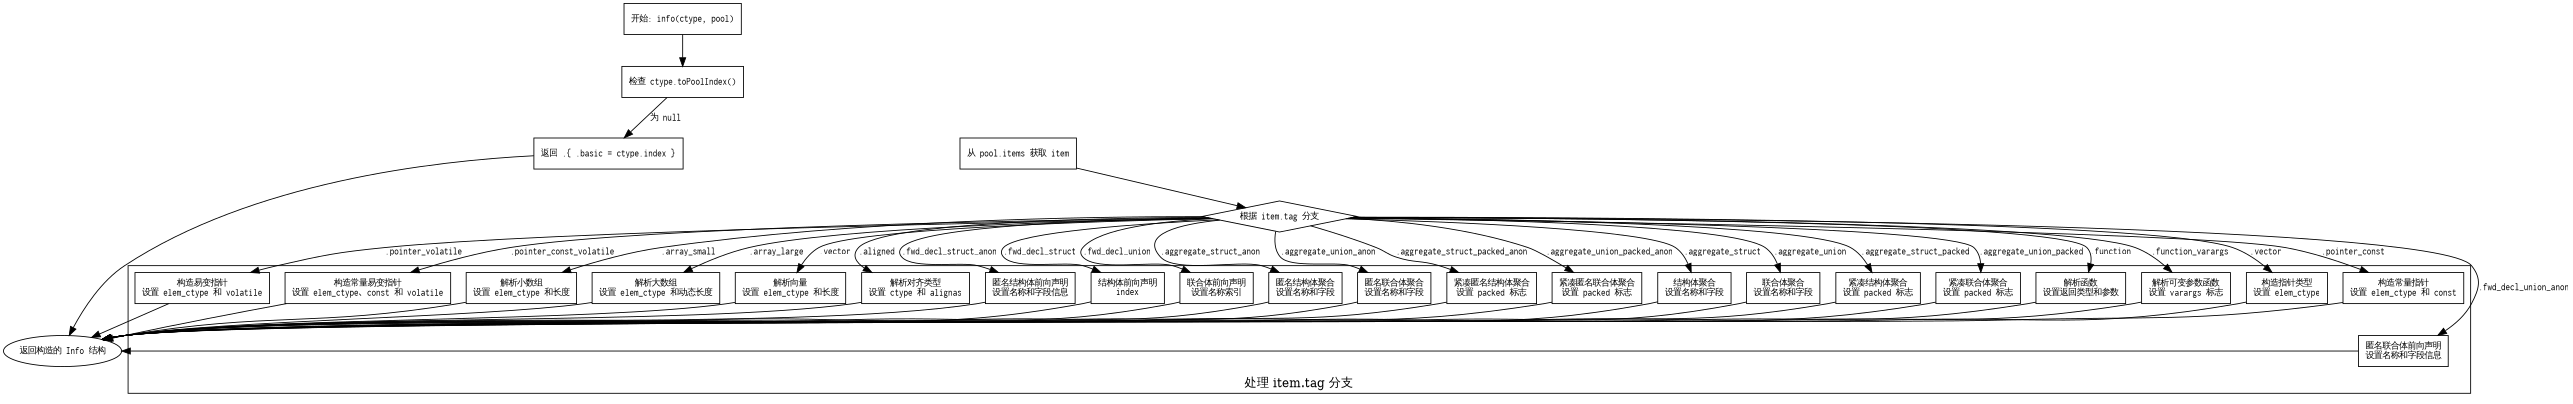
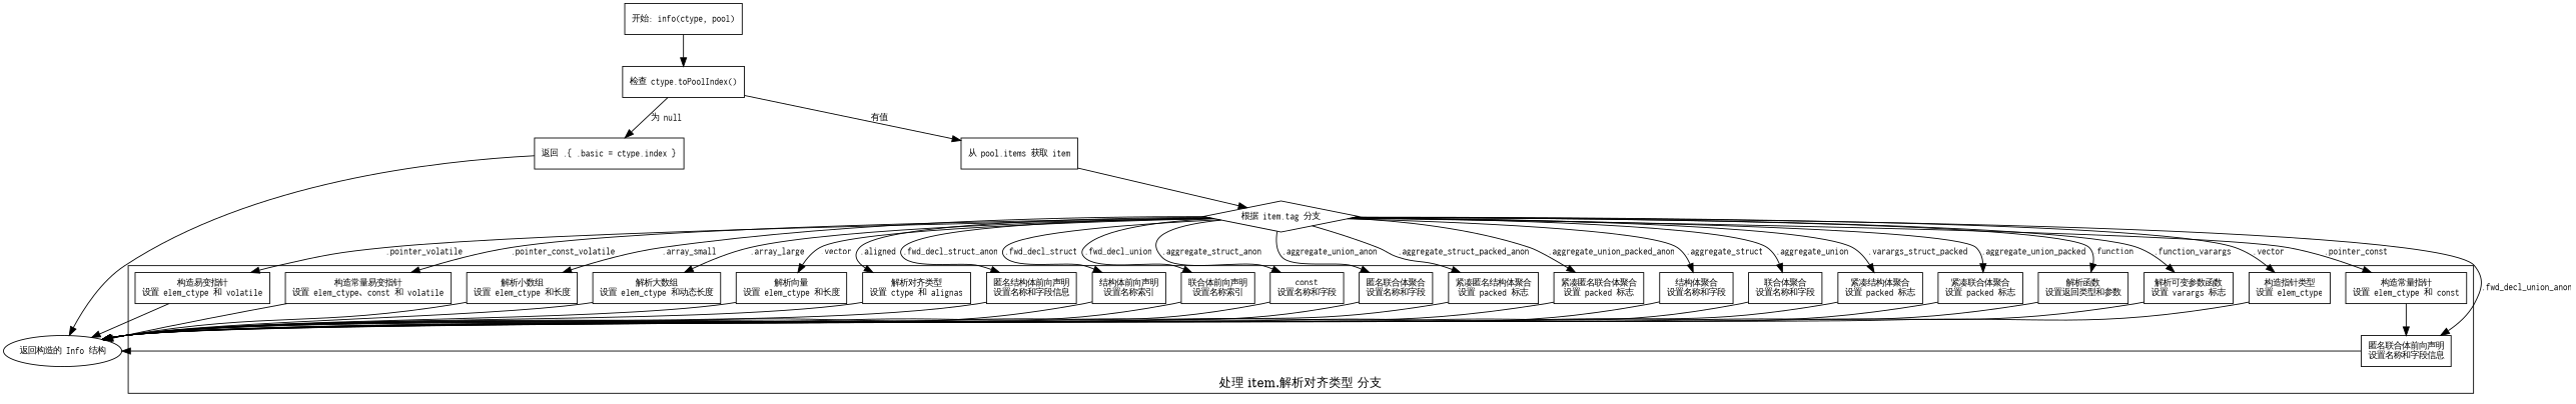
  digraph {
    node [fontname=Courier fontsize=10 shape=rectangle]
    edge [fontname=Courier fontsize=10]
    n1 [label="构造指针类型\n设置 elem_ctype"]
    n2 [label="构造常量指针\n设置 elem_ctype 和 const"]
    n3 [label="构造易变指针\n设置 elem_ctype 和 volatile"]
    n4 [label="构造常量易变指针\n设置 elem_ctype、const 和 volatile"]
    n5 [label="解析小数组\n设置 elem_ctype 和长度"]
    n6 [label="解析大数组\n设置 elem_ctype 和动态长度"]
    n7 [label="解析向量\n设置 elem_ctype 和长度"]
    n8 [label="解析对齐类型\n设置 ctype 和 alignas"]
    n9 [label="匿名结构体前向声明\n设置名称和字段信息"]
    n10 [label="匿名联合体前向声明\n设置名称和字段信息"]
-   n11 [label="结构体前向声明\nindex"]
+   n11 [label="结构体前向声明\n设置名称索引"]
    n12 [label="联合体前向声明\n设置名称索引"]
-   n13 [label="匿名结构体聚合\n设置名称和字段"]
+   n13 [label="const\n设置名称和字段"]
    n14 [label="匿名联合体聚合\n设置名称和字段"]
    n15 [label="紧凑匿名结构体聚合\n设置 packed 标志"]
    n16 [label="紧凑匿名联合体聚合\n设置 packed 标志"]
    n17 [label="结构体聚合\n设置名称和字段"]
    n18 [label="联合体聚合\n设置名称和字段"]
    n19 [label="紧凑结构体聚合\n设置 packed 标志"]
    n20 [label="紧凑联合体聚合\n设置 packed 标志"]
    n21 [label="解析函数\n设置返回类型和参数"]
    n22 [label="解析可变参数函数\n设置 varargs 标志"]
    n23 [label="返回构造的 Info 结构" shape=ellipse]
    n24 [label="开始: info(ctype, pool)"]
    n25 [label="检查 ctype.toPoolIndex()"]
    n26 [label="返回 .{ .basic = ctype.index }"]
    n27 [label="从 pool.items 获取 item"]
    n28 [label="根据 item.tag 分支" shape=diamond]
    subgraph cluster_1 {
-     label="处理 item.tag 分支"
+     label="处理 item.解析对齐类型 分支"
      labelloc=b
      n1
      n2
      n3
      n4
      n5
      n6
      n7
      n8
      n9
      n10
      n11
      n12
      n13
      n14
      n15
      n16
      n17
      n18
      n19
      n20
      n21
      n22
    }
    n1 -> n23
-   n2 -> n23
+   n2 -> n10
    n3 -> n23
    n4 -> n23
    n5 -> n23
    n6 -> n23
    n7 -> n23
    n8 -> n23
    n9 -> n23
    n10 -> n23
    n11 -> n23
    n12 -> n23
    n13 -> n23
    n14 -> n23
    n15 -> n23
    n16 -> n23
    n17 -> n23
    n18 -> n23
    n19 -> n23
    n20 -> n23
    n21 -> n23
    n22 -> n23
    n24 -> n25
    n25 -> n26 [label="为 null"]
+   n25 -> n27 [label="有值"]
    n26 -> n23
    n27 -> n28
    n28 -> n1 [label=".vector"]
    n28 -> n2 [label=".pointer_const"]
    n28 -> n3 [label=".pointer_volatile"]
    n28 -> n4 [label=".pointer_const_volatile"]
    n28 -> n5 [label=".array_small"]
    n28 -> n6 [label=".array_large"]
    n28 -> n7 [label=".vector"]
    n28 -> n8 [label=".aligned"]
    n28 -> n9 [label=".fwd_decl_struct_anon"]
    n28 -> n10 [label=".fwd_decl_union_anon"]
    n28 -> n11 [label=".fwd_decl_struct"]
    n28 -> n12 [label=".fwd_decl_union"]
    n28 -> n13 [label=".aggregate_struct_anon"]
    n28 -> n14 [label=".aggregate_union_anon"]
    n28 -> n15 [label=".aggregate_struct_packed_anon"]
    n28 -> n16 [label=".aggregate_union_packed_anon"]
    n28 -> n17 [label=".aggregate_struct"]
    n28 -> n18 [label=".aggregate_union"]
-   n28 -> n19 [label=".aggregate_struct_packed"]
+   n28 -> n19 [label=".varargs_struct_packed"]
    n28 -> n20 [label=".aggregate_union_packed"]
    n28 -> n21 [label=".function"]
    n28 -> n22 [label=".function_varargs"]
  }
